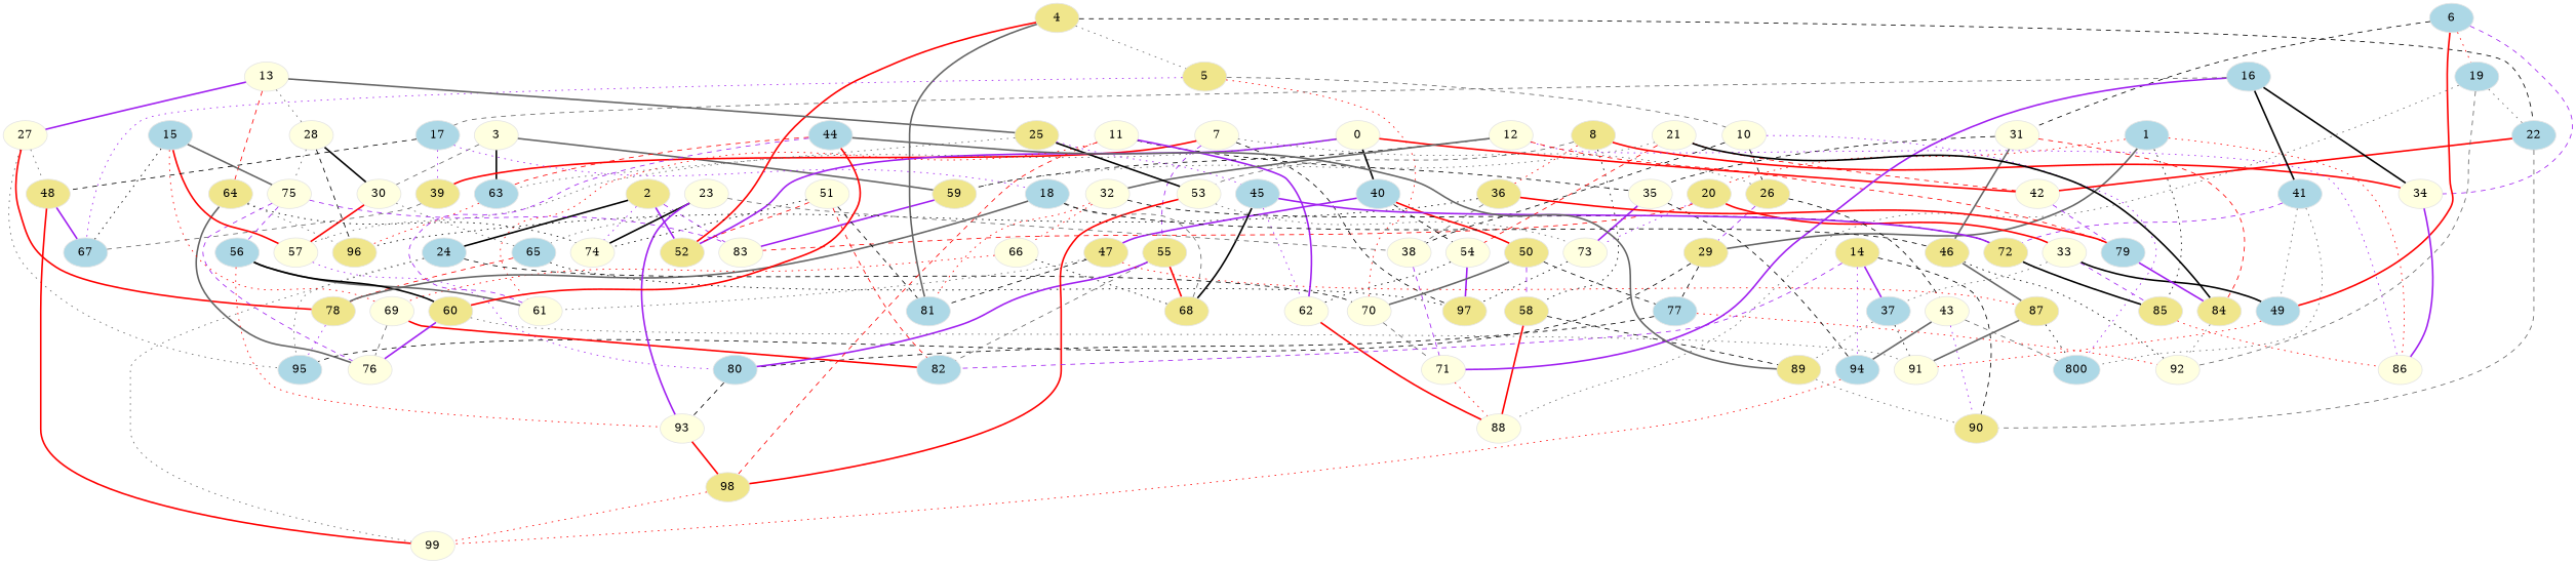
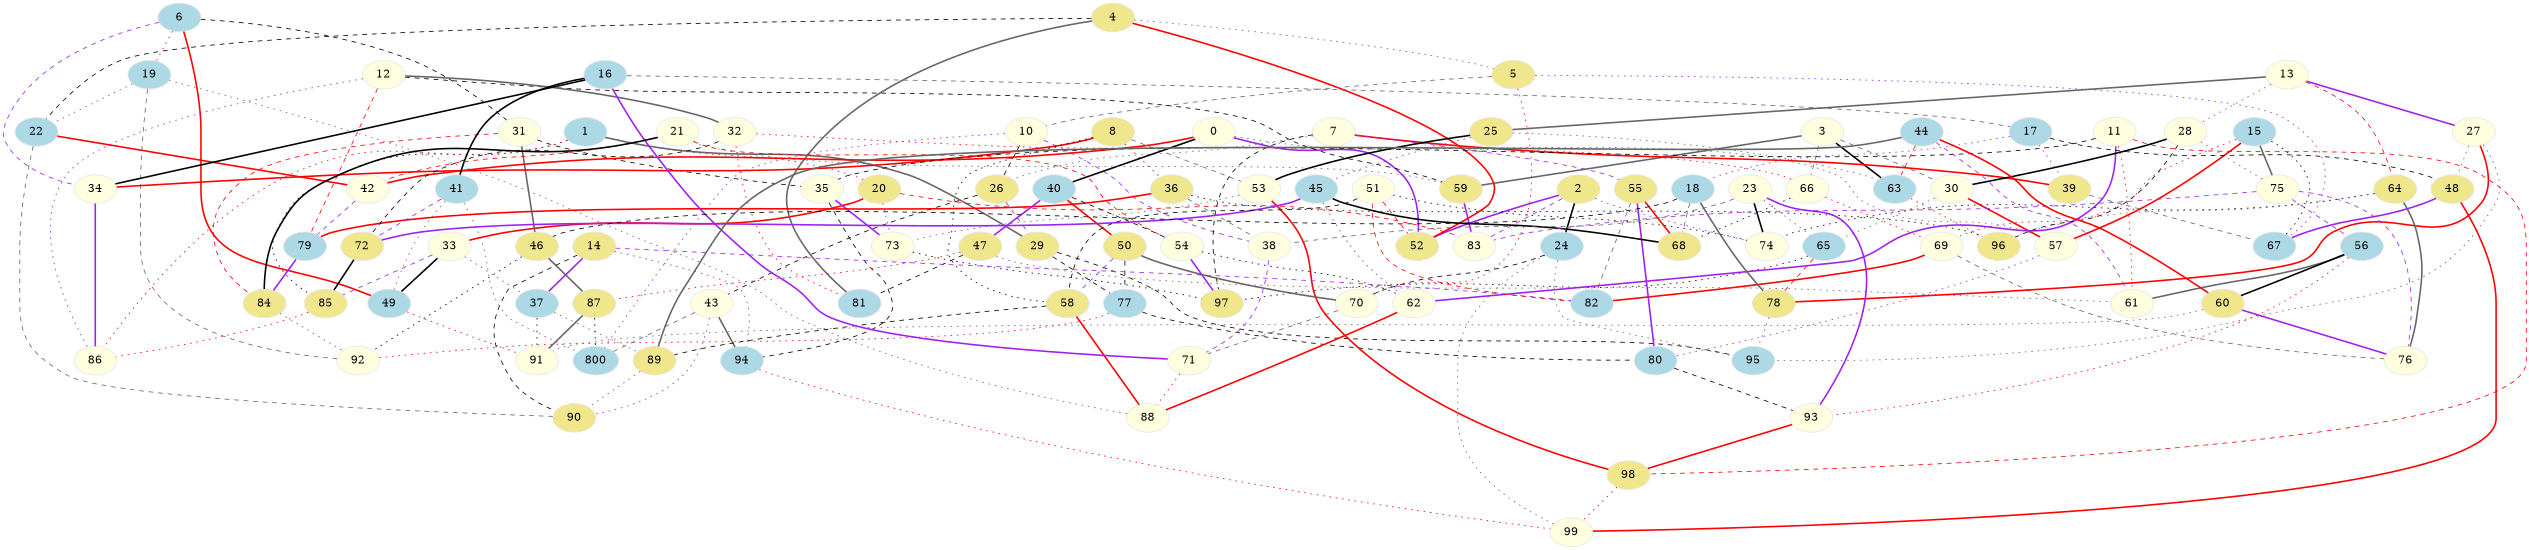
  graph {
    node [color=gray90 fillcolor=lightyellow style=filled]
    edge [color=gray40 style=dotted]
    1 [fillcolor=lightblue]
    20 [fillcolor=khaki]
    29 [fillcolor=khaki]
    85 [fillcolor=khaki]
    86
    83
    33
    73
    95 [fillcolor=lightblue]
    77 [fillcolor=lightblue]
    2 [fillcolor=khaki]
    24 [fillcolor=lightblue]
    52 [fillcolor=khaki]
    74
    70
    99
    3
    30
    59 [fillcolor=khaki]
    63 [fillcolor=lightblue]
    66
    57
    65 [fillcolor=lightblue]
    96 [fillcolor=khaki]
    69
    68 [fillcolor=khaki]
    4 [fillcolor=khaki]
    5 [fillcolor=khaki]
    22 [fillcolor=lightblue]
    81 [fillcolor=lightblue]
    10
    67 [fillcolor=lightblue]
    42
    90 [fillcolor=khaki]
    26 [fillcolor=khaki]
    38
    n37 [fillcolor=lightblue label=800]
    71
    6 [fillcolor=lightblue]
    19 [fillcolor=lightblue]
    31
    34
    49 [fillcolor=lightblue]
    88
    92
    35
    46 [fillcolor=khaki]
    84 [fillcolor=khaki]
    91
    7
    39 [fillcolor=khaki]
    55 [fillcolor=khaki]
    97 [fillcolor=khaki]
    43
    82 [fillcolor=lightblue]
    80 [fillcolor=lightblue]
    8 [fillcolor=khaki]
    36 [fillcolor=khaki]
    53
    58 [fillcolor=khaki]
    79 [fillcolor=lightblue]
    98 [fillcolor=khaki]
    89 [fillcolor=khaki]
    n64 [label=0]
    40 [fillcolor=lightblue]
    54
    47 [fillcolor=khaki]
    50 [fillcolor=khaki]
    11
    61
    62
    94 [fillcolor=lightblue]
    12
    32
    72 [fillcolor=khaki]
    25 [fillcolor=khaki]
    13
    27
    28
    64 [fillcolor=khaki]
    45 [fillcolor=lightblue]
    48 [fillcolor=khaki]
    78 [fillcolor=khaki]
    75
    76
    14 [fillcolor=khaki]
    37 [fillcolor=lightblue]
    15 [fillcolor=lightblue]
    56 [fillcolor=lightblue]
    16 [fillcolor=lightblue]
    17 [fillcolor=lightblue]
    41 [fillcolor=lightblue]
    18 [fillcolor=lightblue]
    87 [fillcolor=khaki]
    21
    23
    93
    60 [fillcolor=khaki]
    44 [fillcolor=lightblue]
    51
    1 -- 20 [color=red]
    1 -- 29 [style=bold]
    1 -- 85 [color=black]
    1 -- 86 [color=red]
    20 -- 83 [color=red style=dashed]
    20 -- 33 [color=red style=bold]
    20 -- 73 [color=purple]
    29 -- 95 [color=black style=dashed]
    29 -- 77 [color=black style=dashed]
    85 -- 86 [color=red]
    33 -- 85 [color=purple style=dashed]
    33 -- 49 [color=black style=bold]
    33 -- 37
    73 -- 97 [color=black]
    77 -- 92 [color=red]
    77 -- 80 [color=black style=dashed]
    2 -- 83 [color=purple style=dashed]
    2 -- 24 [color=black style=bold]
    2 -- 52 [color=purple style=bold]
    2 -- 74 [color=purple]
    24 -- 95
    24 -- 70 [color=black style=dashed]
    24 -- 99
    70 -- 71 [style=dashed]
    3 -- 30 [style=dashed]
    3 -- 59 [style=bold]
    3 -- 63 [color=black style=bold]
+   3 -- 66 [style=dashed]
    30 -- 57 [color=red style=bold]
    30 -- 65
    59 -- 83 [color=purple style=bold]
    63 -- 96 [color=red]
    66 -- 69 [color=red]
    66 -- 68 [color=black]
    57 -- 80 [color=purple]
    65 -- 97 [color=black]
    65 -- 78 [color=red style=dashed]
    69 -- 82 [color=red style=bold]
    69 -- 76 [style=dashed]
    4 -- 52 [color=red style=bold]
    4 -- 5
    4 -- 22 [color=black style=dashed]
    4 -- 81 [style=bold]
    5 -- 70 [color=red]
    5 -- 10 [style=dashed]
    5 -- 67 [color=purple]
    22 -- 42 [color=red style=bold]
    22 -- 90 [style=dashed]
    10 -- 26 [color=black style=dashed]
-   10 -- 38 [color=black style=dashed]
+   10 -- 38 [color=purple style=dashed]
    10 -- n37 [color=purple]
    42 -- 79 [color=purple style=dashed]
    26 -- 29 [color=purple style=dashed]
    26 -- 43 [color=black style=dashed]
    38 -- 71 [color=purple style=dashed]
    71 -- 88 [color=red]
    6 -- 19 [color=red]
    6 -- 31 [color=black style=dashed]
    6 -- 34 [color=purple style=dashed]
    6 -- 49 [color=red style=bold]
    19 -- 22
    19 -- 88
    19 -- 92 [style=dashed]
    31 -- 35 [color=black style=dashed]
    31 -- 46 [style=bold]
    31 -- 84 [color=red style=dashed]
    34 -- 86 [color=purple style=bold]
    49 -- 91 [color=red]
    35 -- 73 [color=purple style=bold]
    35 -- 94 [color=black style=dashed]
    46 -- 92 [color=black]
    46 -- 87 [style=bold]
    84 -- 92
    7 -- 26
    7 -- 39 [color=red style=bold]
    7 -- 55 [color=purple style=dashed]
    7 -- 97 [color=black style=dashed]
    39 -- 67 [style=dashed]
    55 -- 68 [color=red style=bold]
    55 -- 82 [style=dashed]
    55 -- 80 [color=purple style=bold]
    43 -- 90 [color=purple]
    43 -- n37 [style=dashed]
    43 -- 94 [style=bold]
    80 -- 93 [color=black style=dashed]
    8 -- 34 [color=red style=bold]
    8 -- 36 [color=red]
    8 -- 53 [style=dashed]
    8 -- 58 [color=black]
    36 -- 96 [color=black]
    36 -- 38 [style=dashed]
    36 -- 79 [color=red style=bold]
    53 -- 73
    53 -- 98 [color=red style=bold]
    58 -- 88 [color=red style=bold]
    58 -- 89 [color=black style=dashed]
    79 -- 84 [color=purple style=bold]
    98 -- 99 [color=red]
    89 -- 90
    n64 -- 52 [color=purple style=bold]
    n64 -- 57
    n64 -- 42 [color=red style=bold]
    n64 -- 40 [color=black style=bold]
    40 -- 54 [color=black style=dashed]
    40 -- 47 [color=purple style=bold]
    40 -- 50 [color=red style=bold]
    54 -- 97 [color=purple style=bold]
    54 -- 62 [color=black]
    47 -- 81 [color=black style=dashed]
    47 -- 61
    47 -- 87 [color=red]
    50 -- 77 [color=black style=dashed]
    50 -- 70 [style=bold]
    50 -- 58 [color=purple style=dashed]
    11 -- 35 [color=black style=dashed]
    11 -- 98 [color=red style=dashed]
    11 -- 61 [color=red]
    11 -- 62 [color=purple style=bold]
    62 -- 88 [color=red style=bold]
    94 -- 99 [color=red]
    12 -- 86 [color=purple]
    12 -- 59 [color=black style=dashed]
    12 -- 79 [color=red style=dashed]
    12 -- 32 [style=bold]
    32 -- 66 [color=red]
    32 -- 81 [color=red]
    32 -- 72 [color=black style=dashed]
    72 -- 85 [color=black style=bold]
    25 -- 63
    25 -- 53 [color=black style=bold]
    25 -- 45 [color=purple]
    13 -- 25 [style=bold]
    13 -- 27 [color=purple style=bold]
    13 -- 28
    13 -- 64 [color=red style=dashed]
    27 -- 95
    27 -- 48
    27 -- 78 [color=red style=bold]
    28 -- 30 [color=black style=bold]
    28 -- 96 [color=black style=dashed]
    28 -- 75
    64 -- 74 [color=black]
    64 -- 96
    64 -- 76 [style=bold]
    45 -- 68 [color=black style=bold]
    45 -- 62 [color=purple]
    45 -- 72 [color=purple style=bold]
    48 -- 99 [color=red style=bold]
    48 -- 67 [color=purple style=bold]
    78 -- 95 [color=purple]
    75 -- 83 [color=purple style=dashed]
    75 -- 76 [color=purple style=dashed]
    75 -- 56 [color=purple style=dashed]
    14 -- 90 [color=black style=dashed]
    14 -- 82 [color=purple style=dashed]
    14 -- 94 [color=purple]
    14 -- 37 [color=purple style=bold]
    37 -- 91 [color=black]
    37 -- 89
    15 -- 57 [color=red style=bold]
    15 -- 69 [color=red]
    15 -- 67 [color=black]
    15 -- 75 [style=bold]
    56 -- 61 [style=bold]
    56 -- 93 [color=red]
    56 -- 60 [color=black style=bold]
    16 -- 71 [color=purple style=bold]
    16 -- 34 [color=black style=bold]
    16 -- 17 [style=dashed]
    16 -- 41 [color=black style=bold]
    17 -- 39 [color=purple]
    17 -- 48 [color=black style=dashed]
    17 -- 18 [color=purple]
    41 -- n37
    41 -- 49
    41 -- 72 [color=purple style=dashed]
    18 -- 68 [style=dashed]
    18 -- 46 [color=black style=dashed]
    18 -- 78 [style=bold]
    87 -- n37 [color=black]
    87 -- 91 [style=bold]
    21 -- 59
    21 -- 42 [color=red style=dashed]
    21 -- 84 [color=black style=bold]
    21 -- 54 [color=red style=dashed]
    23 -- 74 [color=black style=bold]
    23 -- 65
    23 -- 38 [style=dashed]
    23 -- 93 [color=purple style=bold]
    93 -- 98 [color=red style=bold]
    60 -- 91
    60 -- 76 [color=purple style=bold]
    44 -- 63 [color=red style=dashed]
    44 -- 89 [style=bold]
    44 -- 61 [color=purple style=dashed]
    44 -- 60 [color=red style=bold]
    51 -- 52 [color=red style=dashed]
    51 -- 74 [color=black]
-   51 -- 81 [color=black style=dashed]
+   51 -- 58 [color=black style=dashed]
    51 -- 82 [color=red style=dashed]
  }
